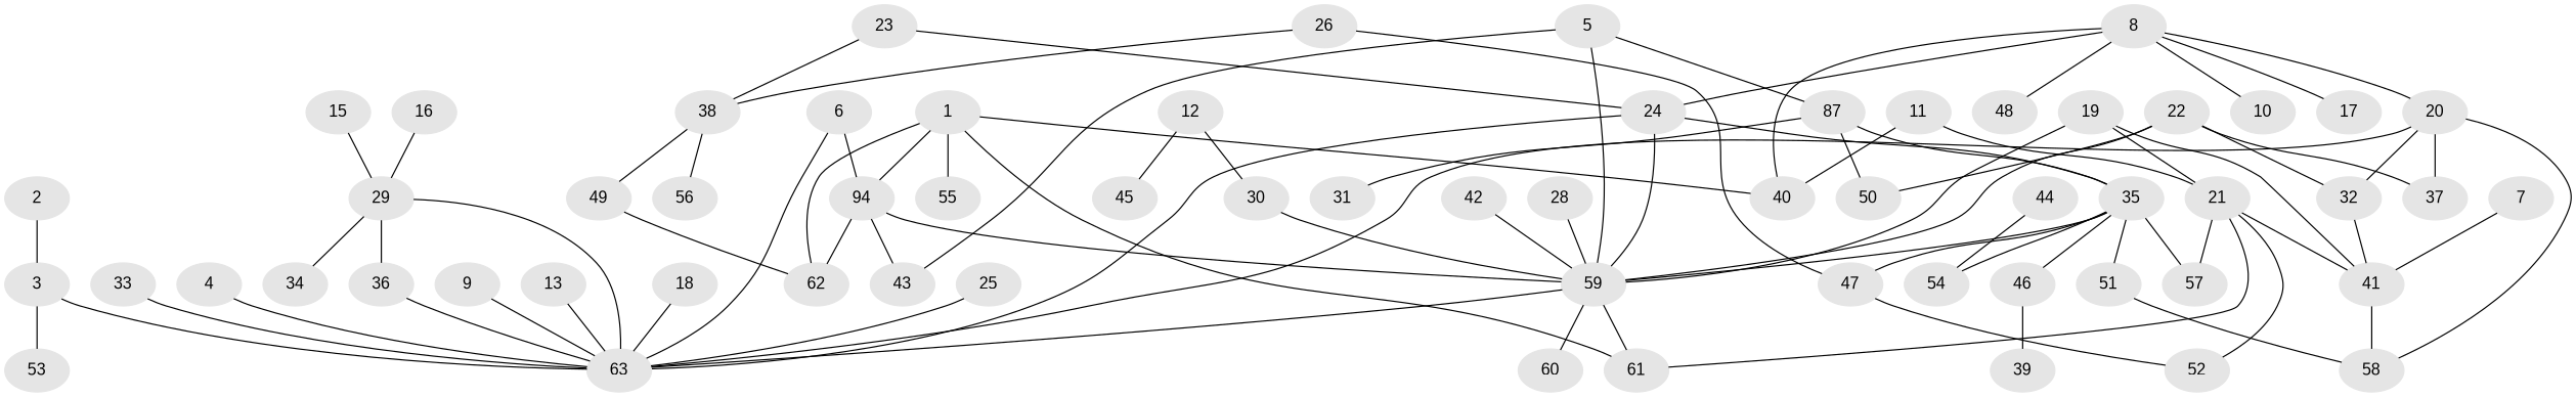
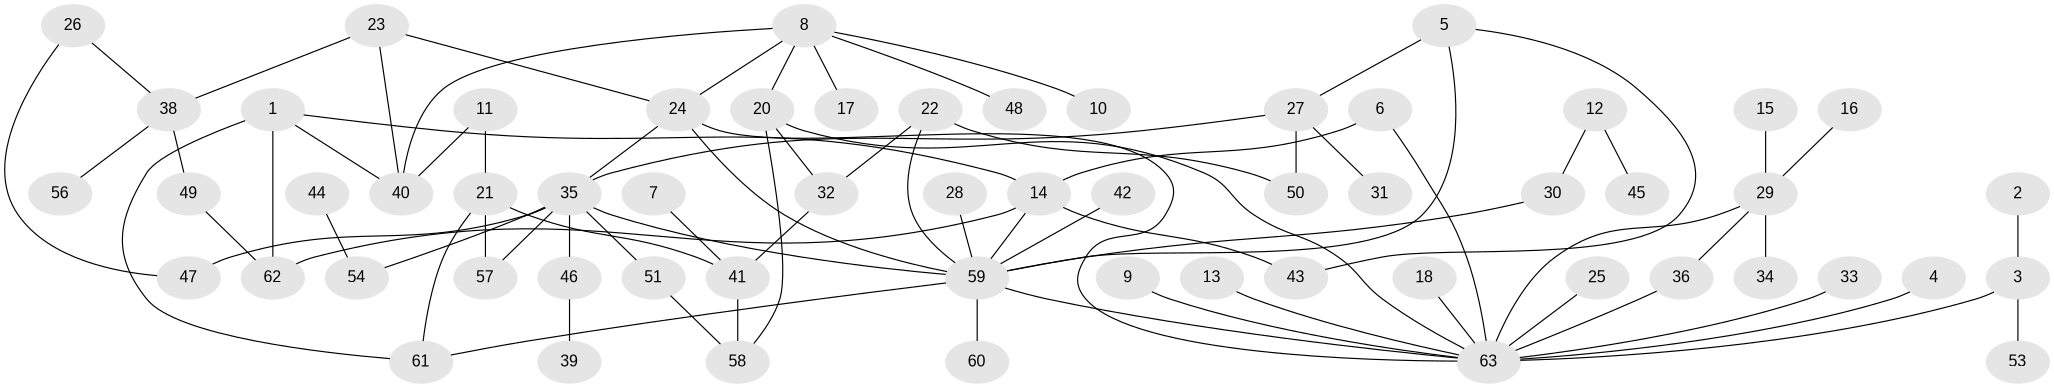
  graph {
    fontname="Liberation Sans"
    node [color=gray90 fontname="Liberation Sans" style=filled]
    edge [fontname="Liberation Sans" weight=1.0]
    1
-   14 [label=94]
+   14
    40
-   55
    61
    62
    43
    59
    2
    3
    53
    63
    4
    5
-   27 [label=87]
+   27
    50
    35
    31
    60
    6
    7
    41
    58
    8
    10
    17
    20
    24
    48
-   37
    32
    9
    11
    21
-   52
    57
    12
    45
    30
    13
    15
    29
    34
    36
    16
    18
-   19
    22
    23
    38
    49
    56
    47
    46
    51
    54
    25
    26
    28
    33
    39
    42
    44
    1 -- 14
    1 -- 40
-   1 -- 55
    1 -- 61
    1 -- 62
    14 -- 62
    14 -- 43
    14 -- 59
    59 -- 61
    59 -- 63
    59 -- 60
    2 -- 3
    3 -- 53
    3 -- 63
    4 -- 63
    5 -- 43
    5 -- 59
    5 -- 27
    27 -- 50
    27 -- 35
    27 -- 31
    35 -- 59
    35 -- 57
    35 -- 47
    35 -- 46
    35 -- 51
    35 -- 54
    6 -- 14
    6 -- 63
    7 -- 41
    41 -- 58
    8 -- 40
    8 -- 10
    8 -- 17
    8 -- 20
    8 -- 24
    8 -- 48
    20 -- 63
    20 -- 58
-   20 -- 37
    20 -- 32
    24 -- 59
    24 -- 63
    24 -- 35
    32 -- 41
    9 -- 63
    11 -- 40
    11 -- 21
    21 -- 61
    21 -- 41
-   21 -- 52
    21 -- 57
    12 -- 45
    12 -- 30
    30 -- 59
    13 -- 63
    15 -- 29
    29 -- 63
    29 -- 34
    29 -- 36
    36 -- 63
    16 -- 29
    18 -- 63
-   19 -- 59
-   19 -- 41
-   19 -- 21
    22 -- 59
    22 -- 50
-   22 -- 37
    22 -- 32
+   23 -- 40
    23 -- 24
    23 -- 38
    38 -- 49
    38 -- 56
    49 -- 62
-   47 -- 52
    46 -- 39
    51 -- 58
    25 -- 63
    26 -- 38
    26 -- 47
    28 -- 59
    33 -- 63
    42 -- 59
    44 -- 54
  }
